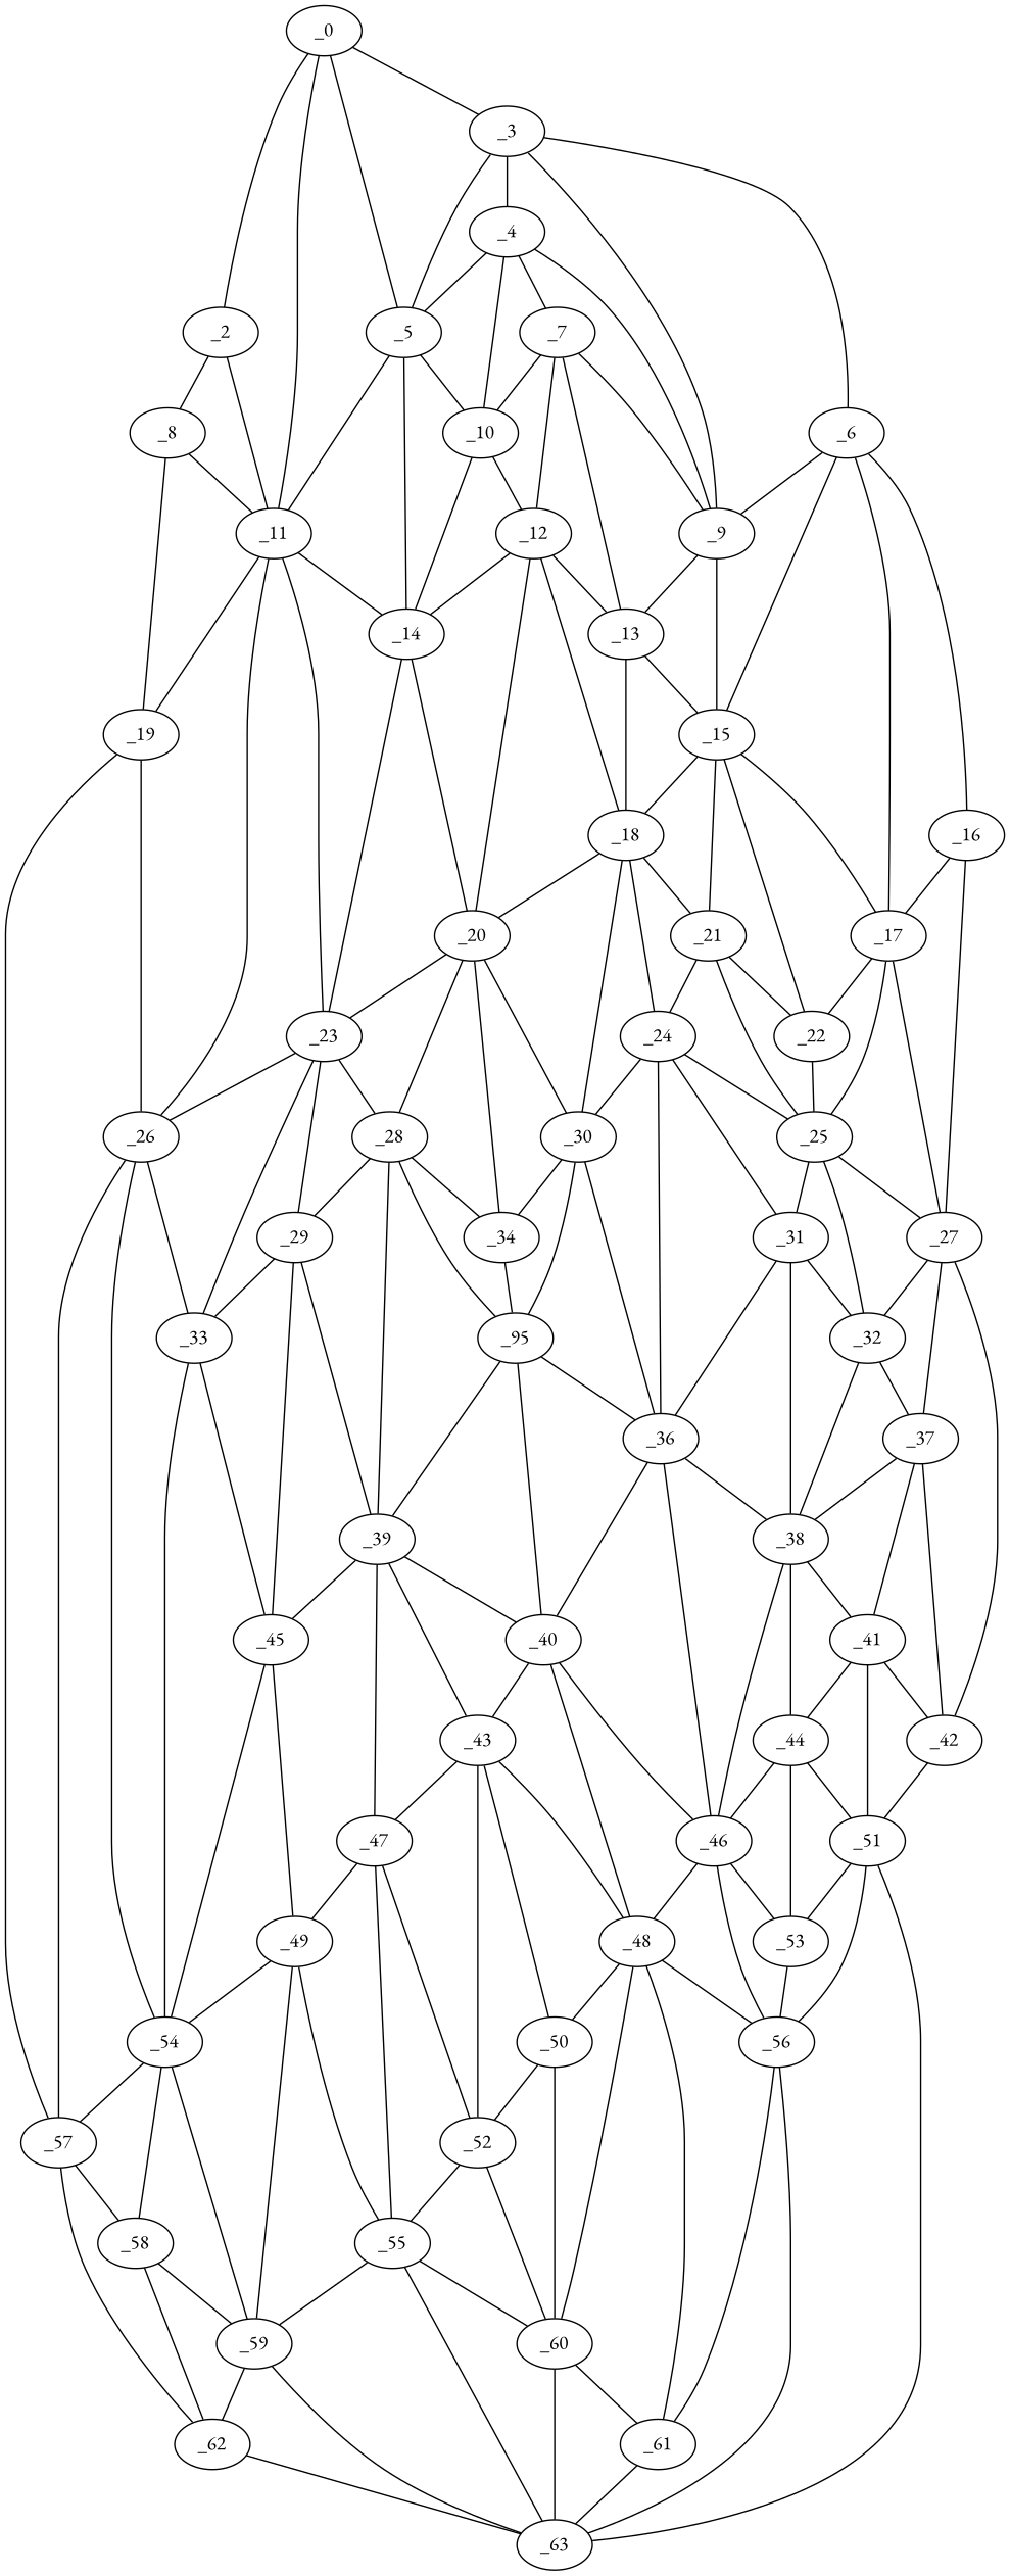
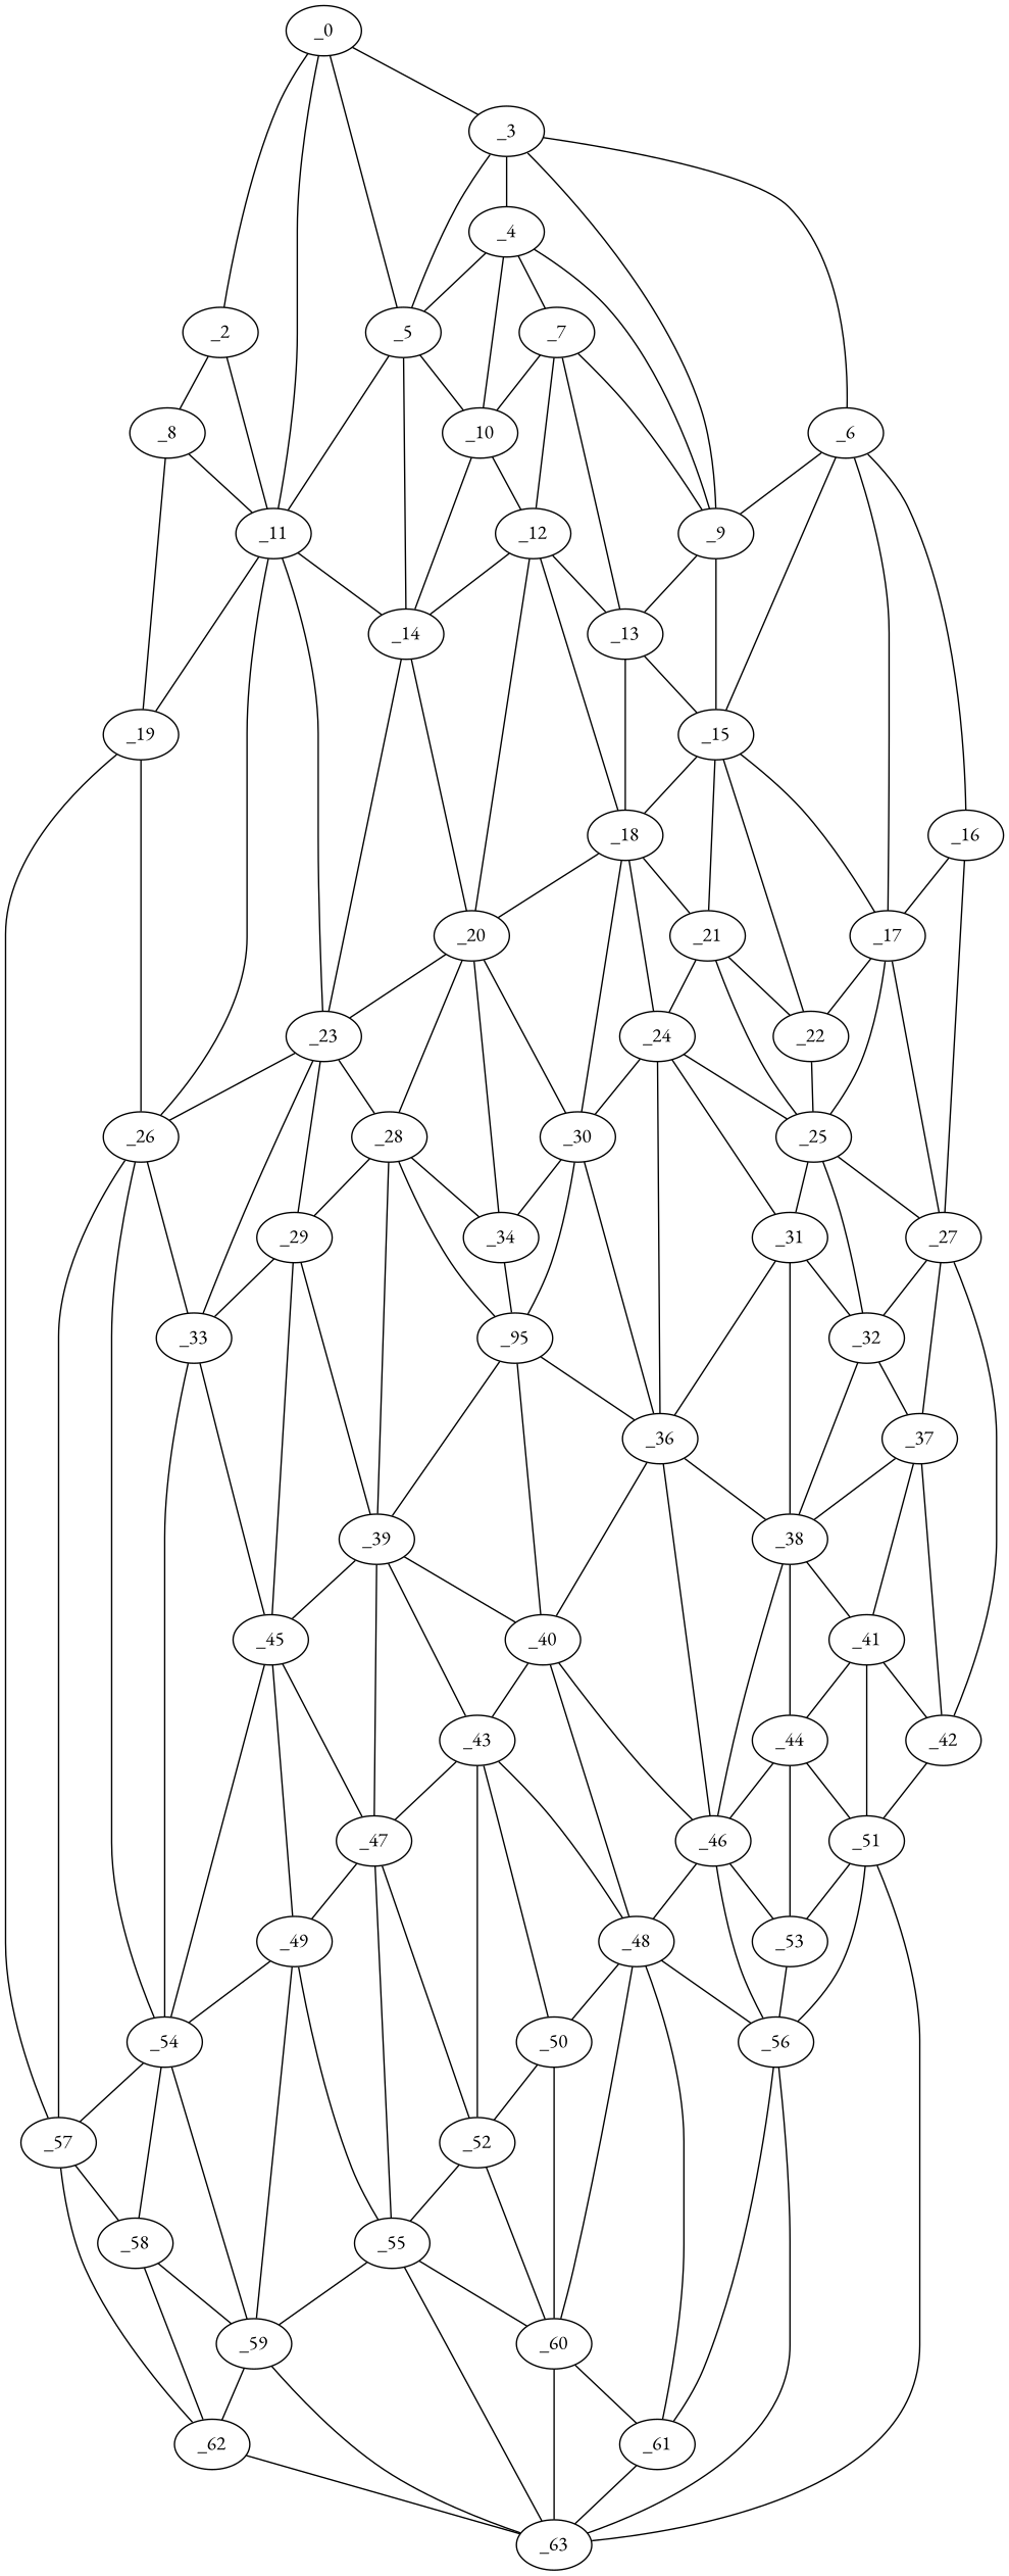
  graph {
    fontname="EB Garamond"
    node [fontname="EB Garamond" x=41 y=60]
    edge [fontname="EB Garamond" valence=2]
    _0 [x=1 y=40]
    _2 [x=7 y=26]
    _3 [x=11 y=86]
    _5 [x=18 y=56]
    _11 [x=27 y=46]
    _8 [x=24 y=7]
    _4 [x=15 y=85]
    _6 [x=19 y=108]
    _9 [x=25 y=93]
    _10 [x=26 y=72]
    _14 [x=35]
    _19 [y=6]
    _23 [x=43 y=47]
    _26 [x=48 y=10]
    _7 [x=23 y=80]
    _15 [x=35 y=102]
    _16 [x=35 y=120]
    _17 [x=38 y=113]
    _13 [x=31 y=87]
    _12 [x=29 y=78]
    _20
    _57 [x=95 y=17]
    _28 [x=53 y=54]
    _29 [x=54 y=49]
    _33 [x=55 y=44]
    _54 [x=87 y=32]
    _18 [x=39 y=84]
    _21 [y=102]
    _22 [y=109]
    _27 [x=51 y=120]
    _25 [x=47 y=109]
    _30 [x=54 y=79]
    _34 [x=55 y=67]
    _24 [x=47 y=96]
    _32 [x=54 y=112]
    _37 [x=62 y=113]
    _42 [x=70 y=120]
    _31 [x=54 y=103]
    _58 [x=96 y=24]
    _62 [x=118 y=29]
    n41 [label=_95 x=61 y=68]
    _39 [x=69]
    _45 [x=76 y=51]
    _59 [x=96 y=40]
    _36 [x=61 y=79]
    _38 [x=64 y=104]
    _41 [x=69 y=109]
    _51 [x=84 y=115]
    _40 [x=69 y=73]
    _46 [x=77 y=93]
    _63 [x=126 y=37]
    _43 [x=73 y=71]
    _47 [x=78]
    _49 [x=84 y=47]
    _44 [x=75 y=99]
    _48 [x=83 y=83]
    _53 [x=85 y=100]
    _56 [x=94 y=91]
    _50 [x=84 y=72]
    _52 [x=85 y=67]
    _55 [x=90 y=61]
    _60 [x=96 y=74]
    _61 [x=97 y=83]
    _0 -- _2
    _0 -- _3 [valence=1]
    _0 -- _5
    _0 -- _11
    _2 -- _11
    _2 -- _8
    _3 -- _5
    _3 -- _4
    _3 -- _6 [valence=1]
    _3 -- _9 [valence=1]
    _5 -- _11
    _5 -- _10
    _5 -- _14 [valence=1]
    _11 -- _14 [valence=1]
    _11 -- _19
    _11 -- _23
    _11 -- _26
    _8 -- _11 [valence=1]
    _8 -- _19 [valence=1]
    _4 -- _5 [valence=1]
    _4 -- _9 [valence=1]
    _4 -- _10 [valence=1]
    _4 -- _7
    _6 -- _9
    _6 -- _15
    _6 -- _16 [valence=1]
    _6 -- _17
    _9 -- _15 [valence=1]
    _9 -- _13 [valence=1]
    _10 -- _14
    _10 -- _12
    _14 -- _23
    _14 -- _20
    _19 -- _26
    _19 -- _57 [valence=1]
    _23 -- _26
    _23 -- _28
    _23 -- _29
    _23 -- _33
    _26 -- _57
    _26 -- _33
    _26 -- _54
    _7 -- _9
    _7 -- _10
    _7 -- _13
    _7 -- _12 [valence=1]
    _15 -- _17
    _15 -- _18
    _15 -- _21
    _15 -- _22
    _16 -- _17
    _16 -- _27 [valence=1]
    _17 -- _22
    _17 -- _27
    _17 -- _25
    _13 -- _15
    _13 -- _18
    _12 -- _14
    _12 -- _13
    _12 -- _20
    _12 -- _18 [valence=1]
    _20 -- _23 [valence=1]
    _20 -- _28
    _20 -- _30
    _20 -- _34
    _57 -- _58
    _57 -- _62 [valence=1]
    _28 -- _29 [valence=1]
    _28 -- _34 [valence=1]
    _28 -- n41
    _28 -- _39
    _29 -- _33 [valence=1]
    _29 -- _39
    _29 -- _45 [valence=1]
    _33 -- _54
    _33 -- _45
    _54 -- _57
    _54 -- _58
    _54 -- _59
    _18 -- _20
    _18 -- _21
    _18 -- _30
    _18 -- _24
    _21 -- _22 [valence=1]
    _21 -- _25
    _21 -- _24
    _22 -- _25 [valence=1]
    _27 -- _32
    _27 -- _37
    _27 -- _42 [valence=1]
    _25 -- _27 [valence=1]
    _25 -- _32
    _25 -- _31
    _30 -- _34 [valence=1]
    _30 -- n41
    _30 -- _36 [valence=1]
    _34 -- n41
    _24 -- _25 [valence=1]
    _24 -- _30
    _24 -- _31 [valence=1]
    _24 -- _36
    _32 -- _37
    _32 -- _38
    _37 -- _42
    _37 -- _38 [valence=1]
    _37 -- _41
    _42 -- _51 [valence=1]
    _31 -- _32 [valence=1]
    _31 -- _36 [valence=1]
    _31 -- _38
    _58 -- _62
    _58 -- _59
    _62 -- _63 [valence=1]
    n41 -- _39
    n41 -- _36
    n41 -- _40
    _39 -- _45
    _39 -- _40 [valence=1]
    _39 -- _43
    _39 -- _47
    _45 -- _54 [valence=1]
+   _45 -- _47
    _45 -- _49
    _59 -- _62
    _59 -- _63
    _36 -- _38
    _36 -- _40
    _36 -- _46 [valence=1]
    _38 -- _41
    _38 -- _46
    _38 -- _44
    _41 -- _42
    _41 -- _51 [valence=1]
    _41 -- _44
    _51 -- _63 [valence=1]
    _51 -- _53
    _51 -- _56
    _40 -- _46 [valence=1]
    _40 -- _43
    _40 -- _48
    _46 -- _48 [valence=1]
    _46 -- _53
    _46 -- _56
    _43 -- _47 [valence=1]
    _43 -- _48 [valence=1]
    _43 -- _50
    _43 -- _52
    _47 -- _49 [valence=1]
    _47 -- _52
    _47 -- _55
    _49 -- _54
    _49 -- _59
    _49 -- _55
    _44 -- _51 [valence=1]
    _44 -- _46
    _44 -- _53
    _48 -- _56
    _48 -- _50
    _48 -- _60 [valence=1]
    _48 -- _61
    _53 -- _56
    _56 -- _63
    _56 -- _61
    _50 -- _52
    _50 -- _60
    _52 -- _55
    _52 -- _60 [valence=1]
    _55 -- _59
    _55 -- _63
    _55 -- _60
    _60 -- _63
    _60 -- _61
    _61 -- _63
  }
